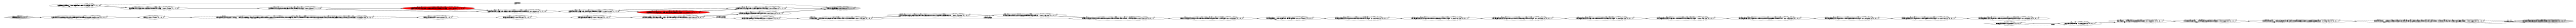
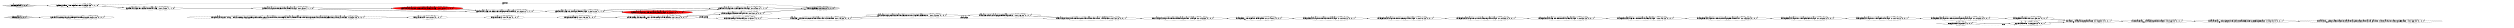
  digraph {
    rankdir=LR
    node [fillcolor=white shape=ellipse style=filled]
    edge [style=bold]
    n1 [label="e.printStackTrace()@@@33@@@['0', '0', '1']"]
    n2 [label="_instances = _dataCache.getAllInstances()@@@35@@@['0', '0', '1']"]
    n3 [label="_liveInstanceMap = _dataCache.getLiveInstances()@@@36@@@['0', '0', '1']"]
    n4 [label="_dataCache.setAsyncTasksThreadPool(Executors.newSingleThreadExecutor())@@@15@@@['0', '0', '1']"]
    n5 [label="_dataCache.refresh(manager.getHelixDataAccessor())@@@16@@@['0', '0', '1']"]
    n6 [label="event.addAttribute(AttributeName.ControllerDataProvider.name(),_dataCache)@@@17@@@['0', '0', '1']"]
    n7 [label="super.edu.fdu.CPPDG.tinypdg.pe.ExpressionInfo@6286c2@@@3@@@['0', '0', '1']"]
-   n8 [label="setup()@@@4@@@['0', '0', '1']"]
    n9 [label="setupIdealState(3,new String((((edu.fdu.CPPDG.tinypdg.pe.ExpressionInfo@6286ca,_numPartition,_numReplica,IdealState.RebalanceMode.SEMI_AUTO,BuiltInStateModelDefinitions.MasterSlave.name())@@@5@@@['0', '0', '1']"]
    n10 [label="setupStateModel()@@@8@@@['0', '0', '1']"]
    n11 [label="setupInstances(3)@@@9@@@['0', '0', '1']"]
    n12 [label="setupLiveInstances(3)@@@10@@@['0', '0', '1']"]
-   n13 [fillcolor=lightgray label="Assert.assertNotNull(_initialMaster)@@@39@@@['0', '0', '1']"]
    n14 [label="clusterConfig.enableP2PMessage(true)@@@12@@@['0', '0', '1']"]
    n15 [fillcolor=lightgray label="return pipeline@@@10@@@['1', '1', '0']"]
    n16 [label="setClusterConfig(clusterConfig)@@@13@@@['0', '0', '1']"]
    n17 [label="_dataCache = new ResourceControllerDataProvider(_clusterName)@@@14@@@['0', '0', '1']"]
    n18 [label="ClusterConfig clusterConfig = new ClusterConfig(_clusterName)@@@11@@@['0', '0', '1']"]
    n19 [label="_fullPipeline.addStage(new ResourceMessageDispatchStage())@@@28@@@['0', '0', '1']"]
+   n20 [label="_fullPipeline.handle(event)@@@30@@@['0', '0', '1']"]
    n21 [label="_fullPipeline.addStage(new ReadClusterDataStage())@@@20@@@['0', '0', '1']"]
    n22 [label="_fullPipeline.addStage(new ResourceComputationStage())@@@21@@@['0', '0', '1']"]
    n23 [label="_fullPipeline.addStage(new CurrentStateComputationStage())@@@22@@@['0', '0', '1']"]
    n24 [label="pipeline.addStage(new MessageThrottleStage())@@@9@@@['1', '1', '0']"]
    n25 [label="_initialStateMap = event.getAttribute(AttributeName.BEST_POSSIBLE_STATE.name())@@@37@@@['0', '0', '1']"]
    n26 [label="_initialMaster = getTopStateInstance(_initialStateMap.getInstanceStateMap(_db,_partition),MasterSlaveSMD.States.MASTER.name())@@@38@@@['0', '0', '1']"]
    n27 [label="_fullPipeline.addStage(new IntermediateStateCalcStage())@@@24@@@['0', '0', '1']"]
    n28 [label="_fullPipeline.addStage(new ResourceMessageGenerationPhase())@@@25@@@['0', '0', '1']"]
    n29 [label="_fullPipeline.addStage(new MessageSelectionStage())@@@26@@@['0', '0', '1']"]
    n30 [label="_fullPipeline.addStage(new BestPossibleStateCalcStage())@@@23@@@['0', '0', '1']"]
    n31 [label="_fullPipeline = new Pipeline(\"FullPipeline\")@@@19@@@['0', '0', '1']"]
    n32 [label="event.addAttribute(AttributeName.helixmanager.name(),manager)@@@18@@@['0', '0', '1']"]
    n33 [label="Pipeline pipeline = new Pipeline(\"test\")@@@3@@@['1', '1', '0']"]
    n34 [label="pipeline.addStage(new ReadClusterDataStage())@@@4@@@['1', '1', '0']"]
    n35 [fillcolor=red label="pipeline.addStage(new IntermediateStateCalcStage())@@@6@@@['1', '0', '0']"]
    n36 [label="pipeline.addStage(new ResourceMessageGenerationPhase())@@@6@@@['1', '1', '0']"]
    n37 [label="pipeline.addStage(new MessageSelectionStage())@@@7@@@['1', '1', '0']"]
    n38 [label="pipeline.addStage(new BestPossibleStateCalcStage())@@@5@@@['1', '1', '0']"]
+   n39 [fillcolor=lightgray label="createPipeline['1', '0', '0']" shape=diamond]
    n40 [fillcolor=lightgray label="beforeClass['0', '0', '1']" shape=diamond]
    n41 [label="_fullPipeline.addStage(new MessageThrottleStage())@@@27@@@['0', '0', '1']"]
    n42 [fillcolor=red label="pipeline.addStage(new IntermediateStateCalcStage())@@@8@@@['0', '1', '0']"]
    n43 [label="Exception e@@@32@@@['0', '0', '1']" shape=diamond]
    n1 -> n2
    n2 -> n3
    n3 -> n25
    n4 -> n5
    n5 -> n6
    n6 -> n32
-   n7 -> n8
-   n8 -> n9
    n9 -> n10
    n10 -> n11 [style=solid]
    n11 -> n12 [style=solid]
    n12 -> n18
    n14 -> n15
    n16 -> n17
    n17 -> n4
    n17 -> n6 [label=_dataCache style=solid]
    n18 -> n14
    n18 -> n16 [label=clusterConfig style=solid]
+   n19 -> n20
+   n20 -> n2
    n21 -> n22
    n22 -> n23
    n23 -> n30
    n24 -> n15
    n25 -> n26
-   n26 -> n13
-   n26 -> n13 [label=_initialMaster style=solid]
    n27 -> n28
    n28 -> n29
    n29 -> n41
    n30 -> n27
    n31 -> n21
    n32 -> n31
    n33 -> n15 [label=pipeline style=solid]
    n33 -> n34
    n34 -> n38
    n35 -> n36
    n36 -> n37
    n37 -> n24
    n37 -> n42
    n38 -> n35
    n38 -> n36
+   n39 -> n33
    n40 -> n7
    n41 -> n19
    n42 -> n24
    n43 -> n1
    n43 -> n1 [label=true style=dotted]
  }
